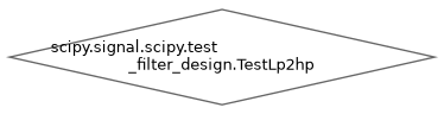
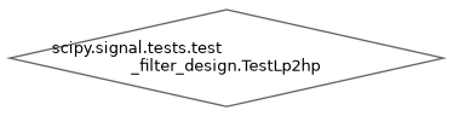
  digraph {
    rankdir=TB
-   n1 [color=grey40 fillcolor=white fontname=Helvetica fontsize=10 height=0.2 label="scipy.signal.scipy.test\l_filter_design.TestLp2hp" shape=diamond style=filled width=0.4]
+   n1 [color=grey40 fillcolor=white fontname=Helvetica fontsize=10 height=0.2 label="scipy.signal.tests.test\l_filter_design.TestLp2hp" shape=diamond style=filled width=0.4]
  }
